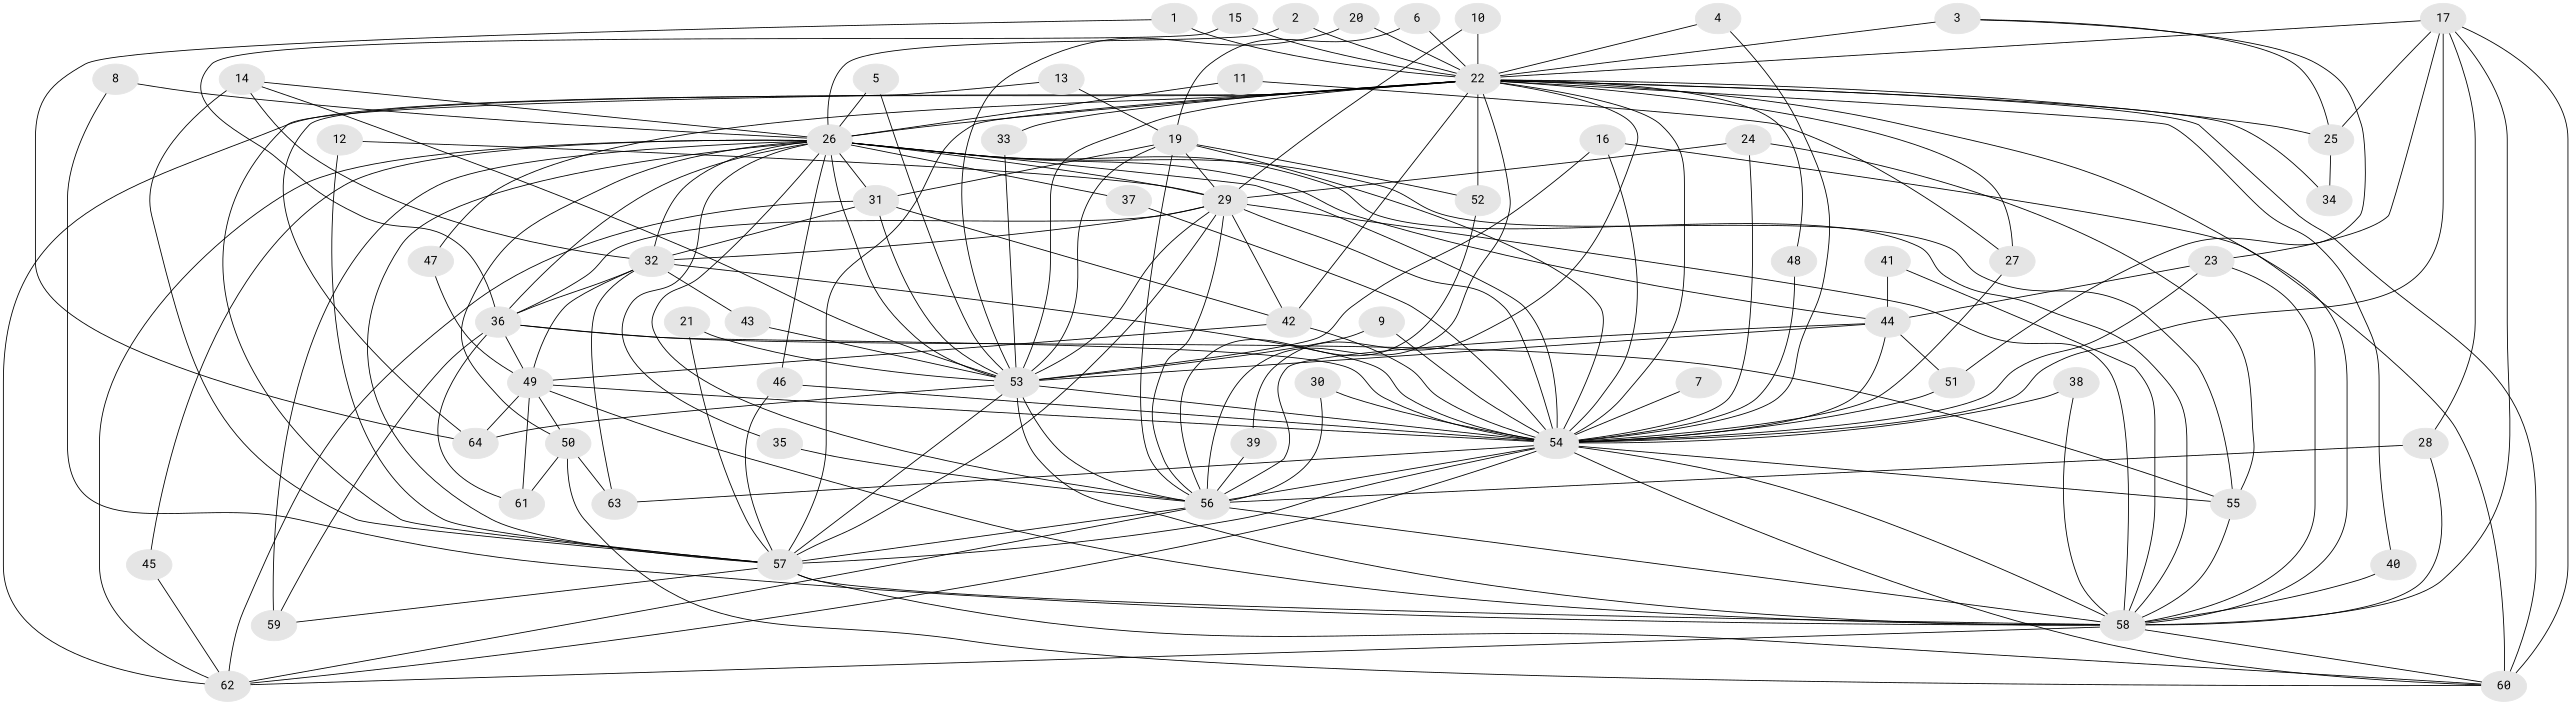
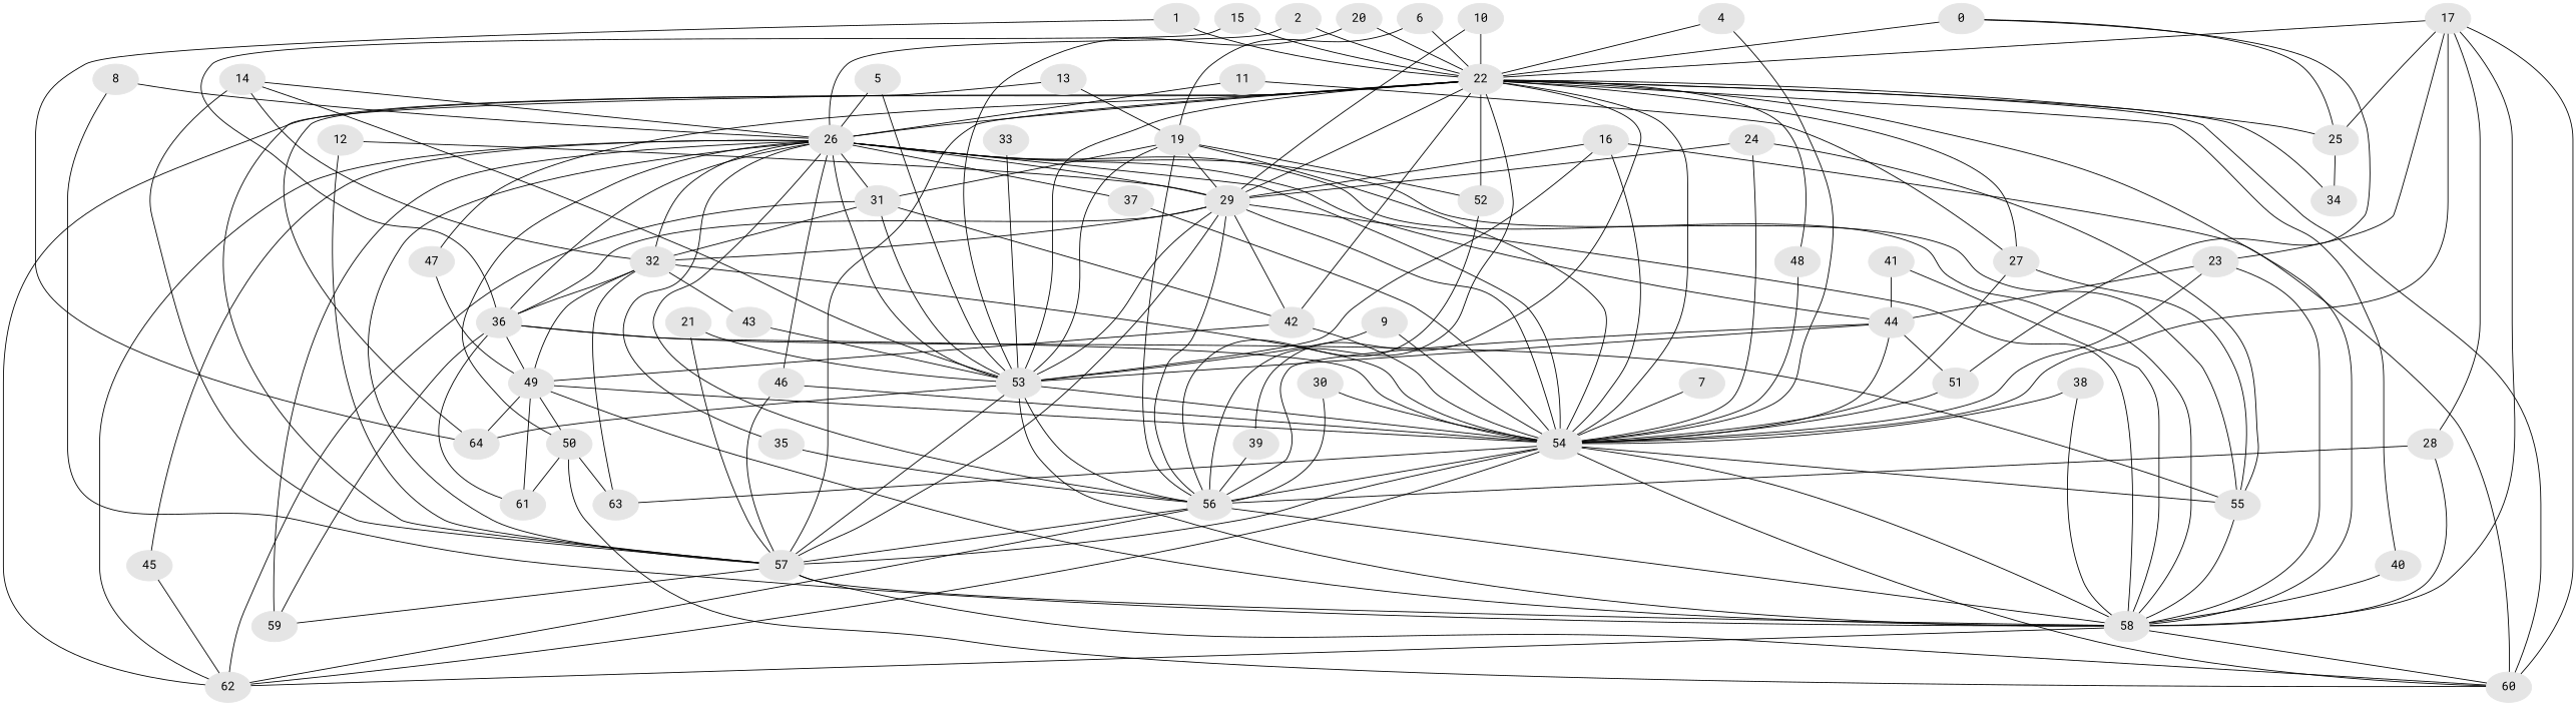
  graph {
    fontname="Roboto Mono"
    node [color=gray90 fontname="Roboto Mono" style=filled]
    edge [fontname="Roboto Mono" weight=1.0]
    1
    22
    64
    26
    25
    54
    53
    58
    29
    27
    57
    60
    52
    56
    34
    39
    40
    42
    47
    48
    62
    2
    32
    36
    31
    44
    55
    35
    37
    45
    46
    50
    59
-   3
+   3 [label=0]
    51
    4
    63
    5
    6
    19
    7
    8
    9
    10
    11
    12
    13
    14
    43
    49
    15
    61
    16
    17
    23
    28
    20
    21
    24
    30
    33
    38
    41
    1 -- 22 [weight=2.0]
    1 -- 64
    22 -- 64
    22 -- 26 [weight=2.0]
    22 -- 25
    22 -- 54 [weight=4.0]
    22 -- 53 [weight=2.0]
    22 -- 58 [weight=2.0]
-   22 -- 33 [weight=2.0]
+   22 -- 29 [weight=2.0]
    22 -- 27
    22 -- 57 [weight=3.0]
    22 -- 60 [weight=3.0]
    22 -- 52
    22 -- 56 [weight=2.0]
    22 -- 34
    22 -- 39
    22 -- 40
    22 -- 42
    22 -- 47
    22 -- 48
    22 -- 62
    26 -- 54 [weight=2.0]
    26 -- 53
    26 -- 58
    26 -- 29
    26 -- 57
    26 -- 56
    26 -- 62
    26 -- 32
    26 -- 36 [weight=2.0]
    26 -- 31
    26 -- 44
    26 -- 55 [weight=2.0]
    26 -- 35
    26 -- 37
    26 -- 45
    26 -- 46
    26 -- 50 [weight=2.0]
    26 -- 59
    25 -- 34
    54 -- 58 [weight=2.0]
    54 -- 57 [weight=2.0]
    54 -- 60
    54 -- 56 [weight=2.0]
    54 -- 62
    54 -- 55
    54 -- 63
    53 -- 64
    53 -- 54 [weight=2.0]
    53 -- 58
    53 -- 57 [weight=2.0]
    53 -- 56
    58 -- 60
    58 -- 62
    29 -- 54 [weight=2.0]
    29 -- 53
    29 -- 58
    29 -- 57
    29 -- 56
    29 -- 42
    29 -- 32
    29 -- 36
    27 -- 54
+   27 -- 55
    57 -- 58
    57 -- 60
    57 -- 59
    52 -- 56
    56 -- 58
    56 -- 57
    56 -- 62
    39 -- 56
    40 -- 58
    42 -- 54 [weight=3.0]
    42 -- 49
    47 -- 49
    48 -- 54
    2 -- 22
    2 -- 26
    32 -- 54
    32 -- 36
    32 -- 63
    32 -- 43
    32 -- 49
    36 -- 54
    36 -- 55
    36 -- 59
    36 -- 49
    36 -- 61
    31 -- 53
    31 -- 42
    31 -- 62
    31 -- 32
    44 -- 54
    44 -- 53
    44 -- 56
    44 -- 51
    55 -- 58
    35 -- 56
    37 -- 54
    45 -- 62
    46 -- 54 [weight=2.0]
    46 -- 57
    50 -- 60
    50 -- 63
    50 -- 61
    3 -- 22 [weight=2.0]
    3 -- 25
    3 -- 51
    51 -- 54
    4 -- 22
    4 -- 54
    5 -- 26
    5 -- 53
    6 -- 22
    6 -- 19
    19 -- 54
    19 -- 53 [weight=2.0]
    19 -- 29
    19 -- 52
    19 -- 56
    19 -- 31
    7 -- 54
    8 -- 26
    8 -- 58
    9 -- 54
    9 -- 53
    10 -- 22
    10 -- 29
    11 -- 26
    11 -- 27
    12 -- 29
    12 -- 57
    13 -- 57
    13 -- 19
    14 -- 26
    14 -- 53
    14 -- 57 [weight=2.0]
    14 -- 32
    43 -- 53
    49 -- 64
    49 -- 54
    49 -- 58
    49 -- 50
    49 -- 61
    15 -- 22
    15 -- 36
    16 -- 54
    16 -- 53
+   16 -- 29
    16 -- 60
    17 -- 22
    17 -- 25
    17 -- 54
    17 -- 58
    17 -- 60
    17 -- 23
    17 -- 28
    23 -- 54
    23 -- 58
    23 -- 44
    28 -- 58
    28 -- 56
    20 -- 22
    20 -- 53
    21 -- 53
    21 -- 57
    24 -- 54
    24 -- 29
    24 -- 55
    30 -- 54
    30 -- 56
    33 -- 53
    38 -- 54
    38 -- 58
    41 -- 58
    41 -- 44
  }
